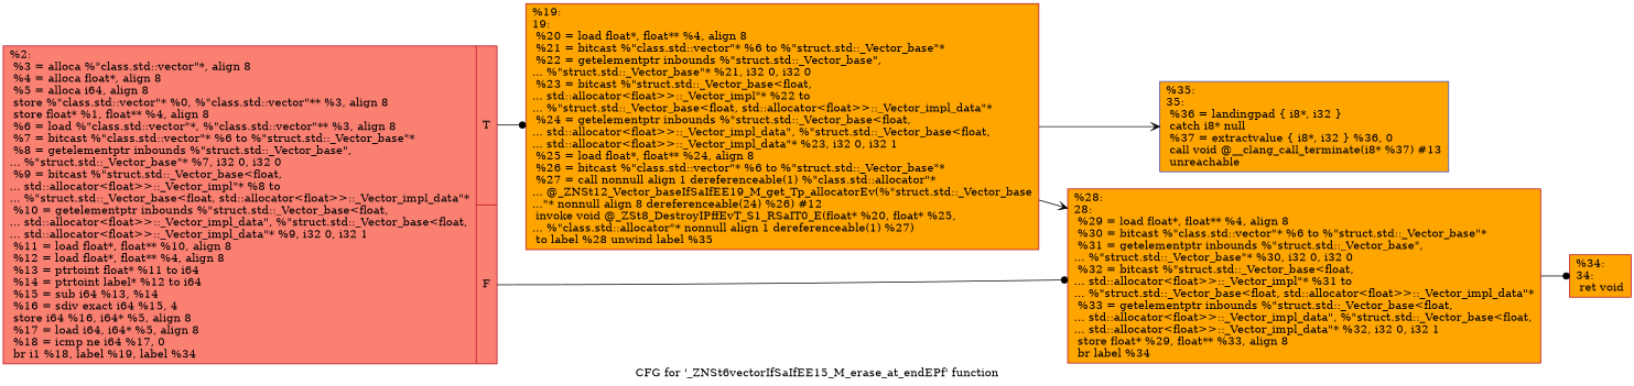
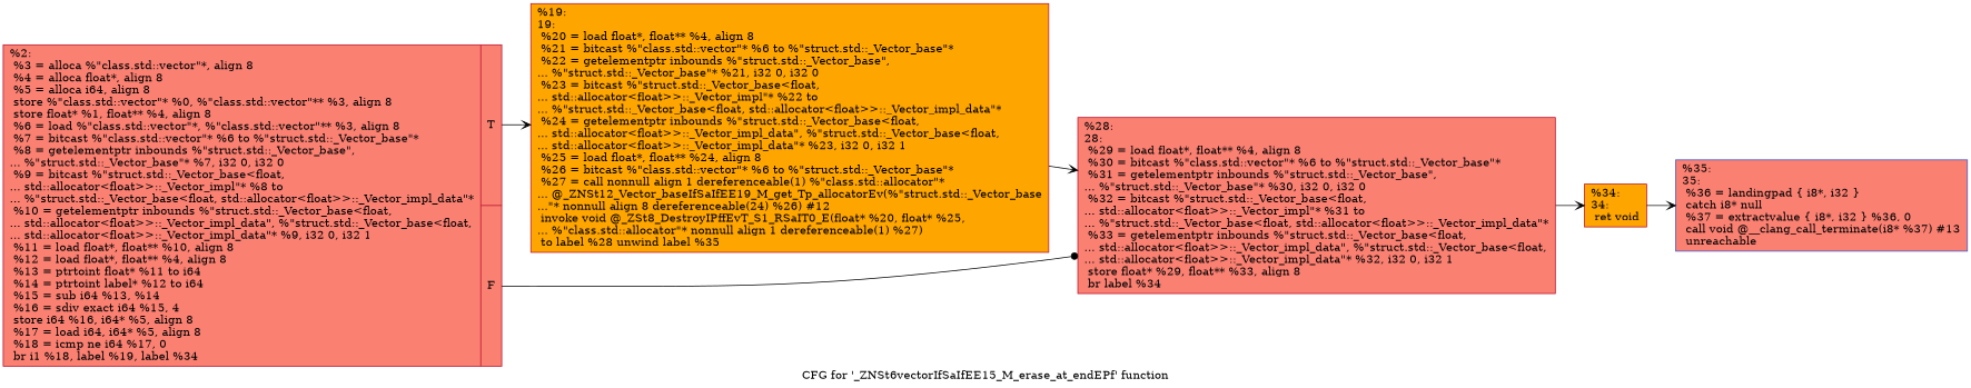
  digraph {
    label="CFG for '_ZNSt6vectorIfSaIfEE15_M_erase_at_endEPf' function"
    rankdir=LR
    node [color="#b70d28ff" fillcolor=orange shape=record style=filled]
    edge [arrowhead=vee]
    n1 [fillcolor=salmon label="{%2:\l  %3 = alloca %\"class.std::vector\"*, align 8\l  %4 = alloca float*, align 8\l  %5 = alloca i64, align 8\l  store %\"class.std::vector\"* %0, %\"class.std::vector\"** %3, align 8\l  store float* %1, float** %4, align 8\l  %6 = load %\"class.std::vector\"*, %\"class.std::vector\"** %3, align 8\l  %7 = bitcast %\"class.std::vector\"* %6 to %\"struct.std::_Vector_base\"*\l  %8 = getelementptr inbounds %\"struct.std::_Vector_base\",\l... %\"struct.std::_Vector_base\"* %7, i32 0, i32 0\l  %9 = bitcast %\"struct.std::_Vector_base\<float,\l... std::allocator\<float\>\>::_Vector_impl\"* %8 to\l... %\"struct.std::_Vector_base\<float, std::allocator\<float\>\>::_Vector_impl_data\"*\l  %10 = getelementptr inbounds %\"struct.std::_Vector_base\<float,\l... std::allocator\<float\>\>::_Vector_impl_data\", %\"struct.std::_Vector_base\<float,\l... std::allocator\<float\>\>::_Vector_impl_data\"* %9, i32 0, i32 1\l  %11 = load float*, float** %10, align 8\l  %12 = load float*, float** %4, align 8\l  %13 = ptrtoint float* %11 to i64\l  %14 = ptrtoint label* %12 to i64\l  %15 = sub i64 %13, %14\l  %16 = sdiv exact i64 %15, 4\l  store i64 %16, i64* %5, align 8\l  %17 = load i64, i64* %5, align 8\l  %18 = icmp ne i64 %17, 0\l  br i1 %18, label %19, label %34\l|{<s0>T|<s1>F}}"]
    n2 [label="{%19:\l19:                                               \l  %20 = load float*, float** %4, align 8\l  %21 = bitcast %\"class.std::vector\"* %6 to %\"struct.std::_Vector_base\"*\l  %22 = getelementptr inbounds %\"struct.std::_Vector_base\",\l... %\"struct.std::_Vector_base\"* %21, i32 0, i32 0\l  %23 = bitcast %\"struct.std::_Vector_base\<float,\l... std::allocator\<float\>\>::_Vector_impl\"* %22 to\l... %\"struct.std::_Vector_base\<float, std::allocator\<float\>\>::_Vector_impl_data\"*\l  %24 = getelementptr inbounds %\"struct.std::_Vector_base\<float,\l... std::allocator\<float\>\>::_Vector_impl_data\", %\"struct.std::_Vector_base\<float,\l... std::allocator\<float\>\>::_Vector_impl_data\"* %23, i32 0, i32 1\l  %25 = load float*, float** %24, align 8\l  %26 = bitcast %\"class.std::vector\"* %6 to %\"struct.std::_Vector_base\"*\l  %27 = call nonnull align 1 dereferenceable(1) %\"class.std::allocator\"*\l... @_ZNSt12_Vector_baseIfSaIfEE19_M_get_Tp_allocatorEv(%\"struct.std::_Vector_base\l...\"* nonnull align 8 dereferenceable(24) %26) #12\l  invoke void @_ZSt8_DestroyIPffEvT_S1_RSaIT0_E(float* %20, float* %25,\l... %\"class.std::allocator\"* nonnull align 1 dereferenceable(1) %27)\l          to label %28 unwind label %35\l}"]
-   n3 [label="{%28:\l28:                                               \l  %29 = load float*, float** %4, align 8\l  %30 = bitcast %\"class.std::vector\"* %6 to %\"struct.std::_Vector_base\"*\l  %31 = getelementptr inbounds %\"struct.std::_Vector_base\",\l... %\"struct.std::_Vector_base\"* %30, i32 0, i32 0\l  %32 = bitcast %\"struct.std::_Vector_base\<float,\l... std::allocator\<float\>\>::_Vector_impl\"* %31 to\l... %\"struct.std::_Vector_base\<float, std::allocator\<float\>\>::_Vector_impl_data\"*\l  %33 = getelementptr inbounds %\"struct.std::_Vector_base\<float,\l... std::allocator\<float\>\>::_Vector_impl_data\", %\"struct.std::_Vector_base\<float,\l... std::allocator\<float\>\>::_Vector_impl_data\"* %32, i32 0, i32 1\l  store float* %29, float** %33, align 8\l  br label %34\l}"]
-   n4 [color="#3d50c3ff" label="{%35:\l35:                                               \l  %36 = landingpad \{ i8*, i32 \}\l          catch i8* null\l  %37 = extractvalue \{ i8*, i32 \} %36, 0\l  call void @__clang_call_terminate(i8* %37) #13\l  unreachable\l}"]
+   n3 [fillcolor=salmon label="{%28:\l28:                                               \l  %29 = load float*, float** %4, align 8\l  %30 = bitcast %\"class.std::vector\"* %6 to %\"struct.std::_Vector_base\"*\l  %31 = getelementptr inbounds %\"struct.std::_Vector_base\",\l... %\"struct.std::_Vector_base\"* %30, i32 0, i32 0\l  %32 = bitcast %\"struct.std::_Vector_base\<float,\l... std::allocator\<float\>\>::_Vector_impl\"* %31 to\l... %\"struct.std::_Vector_base\<float, std::allocator\<float\>\>::_Vector_impl_data\"*\l  %33 = getelementptr inbounds %\"struct.std::_Vector_base\<float,\l... std::allocator\<float\>\>::_Vector_impl_data\", %\"struct.std::_Vector_base\<float,\l... std::allocator\<float\>\>::_Vector_impl_data\"* %32, i32 0, i32 1\l  store float* %29, float** %33, align 8\l  br label %34\l}"]
+   n4 [color="#3d50c3ff" fillcolor=salmon label="{%35:\l35:                                               \l  %36 = landingpad \{ i8*, i32 \}\l          catch i8* null\l  %37 = extractvalue \{ i8*, i32 \} %36, 0\l  call void @__clang_call_terminate(i8* %37) #13\l  unreachable\l}"]
    n5 [label="{%34:\l34:                                               \l  ret void\l}"]
-   n1 -> n2 [arrowhead=dot tailport=s0]
+   n1 -> n2 [tailport=s0]
    n1 -> n3 [arrowhead=dot tailport=s1]
    n2 -> n3
-   n2 -> n4
-   n3 -> n5 [arrowhead=dot]
+   n5 -> n4
+   n3 -> n5
  }
